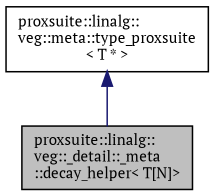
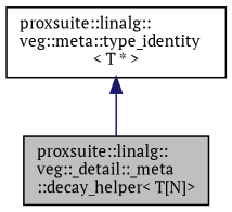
  digraph {
    fontname="PT Serif"
    node [color=black fontname="PT Serif" fontsize=10 shape=record]
    n1 [fillcolor=grey75 fontcolor=black height=0.2 label="proxsuite::linalg::\lveg::_detail::_meta\l::decay_helper\< T[N]\>" style=filled width=0.4]
-   n2 [height=0.2 label="proxsuite::linalg::\lveg::meta::type_proxsuite\l\< T * \>" width=0.4]
+   n2 [height=0.2 label="proxsuite::linalg::\lveg::meta::type_identity\l\< T * \>" width=0.4]
    n2 -> n1 [color=midnightblue dir=back fontname="PT Serif" fontsize=10 labelfontname=Helvetica labelfontsize=10 style=solid]
  }
